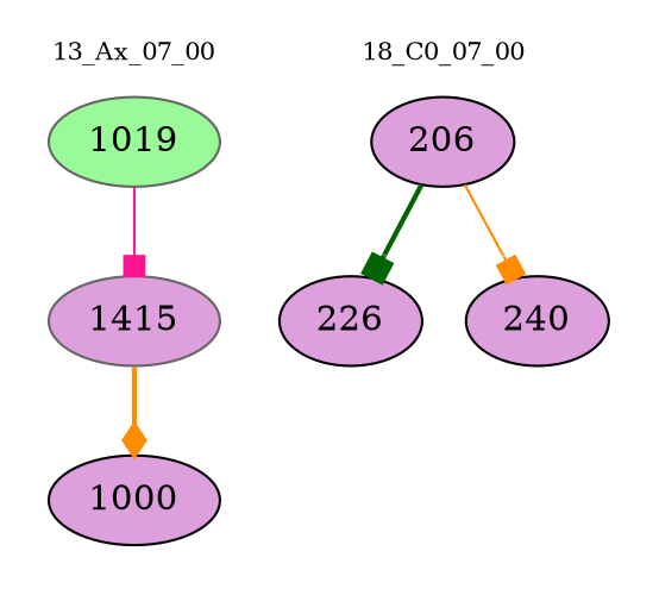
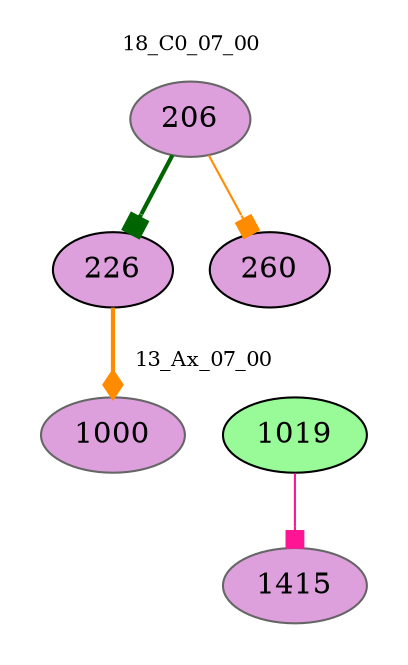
  digraph {
    node [color=gray40 fillcolor=plum style=filled]
    edge [arrowhead=box color=darkorange style=solid]
-   n1 [fillcolor=palegreen label=1019]
+   n1 [color=black fillcolor=palegreen label=1019]
    n2 [label=1415]
-   n3 [color=black label=1000]
+   n3 [label=1000]
    n4 [color=black label=226]
-   n5 [color=black label=206]
-   n6 [color=black label=240]
+   n5 [label=206]
+   n6 [color=black label=260]
    subgraph cluster_1 {
      color=white
      fontsize=10
      label="13_Ax_07_00"
      n1
      n2
      n3
    }
    subgraph cluster_2 {
      color=white
      fontsize=10
      label="18_C0_07_00"
      n4
      n5
      n6
    }
    n1 -> n2 [color=deeppink]
-   n2 -> n3 [arrowhead=diamond style=bold]
+   n4 -> n3 [arrowhead=diamond style=bold]
    n5 -> n4 [color=darkgreen style=bold]
    n5 -> n6
  }
